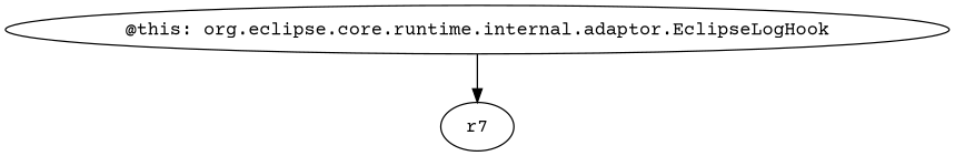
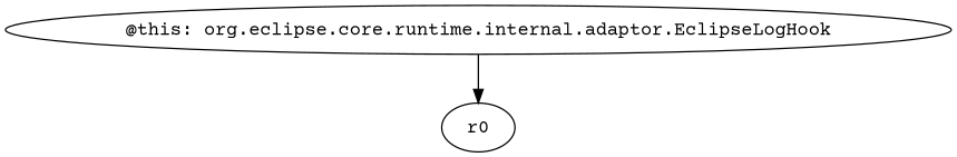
  digraph {
    fontname="Courier Prime"
    node [fontname="Courier Prime"]
    n1 [label="@this: org.eclipse.core.runtime.internal.adaptor.EclipseLogHook"]
-   n2 [label=r7]
+   n2 [label=r0]
    n1 -> n2 [fontname="Courier Prime"]
  }
